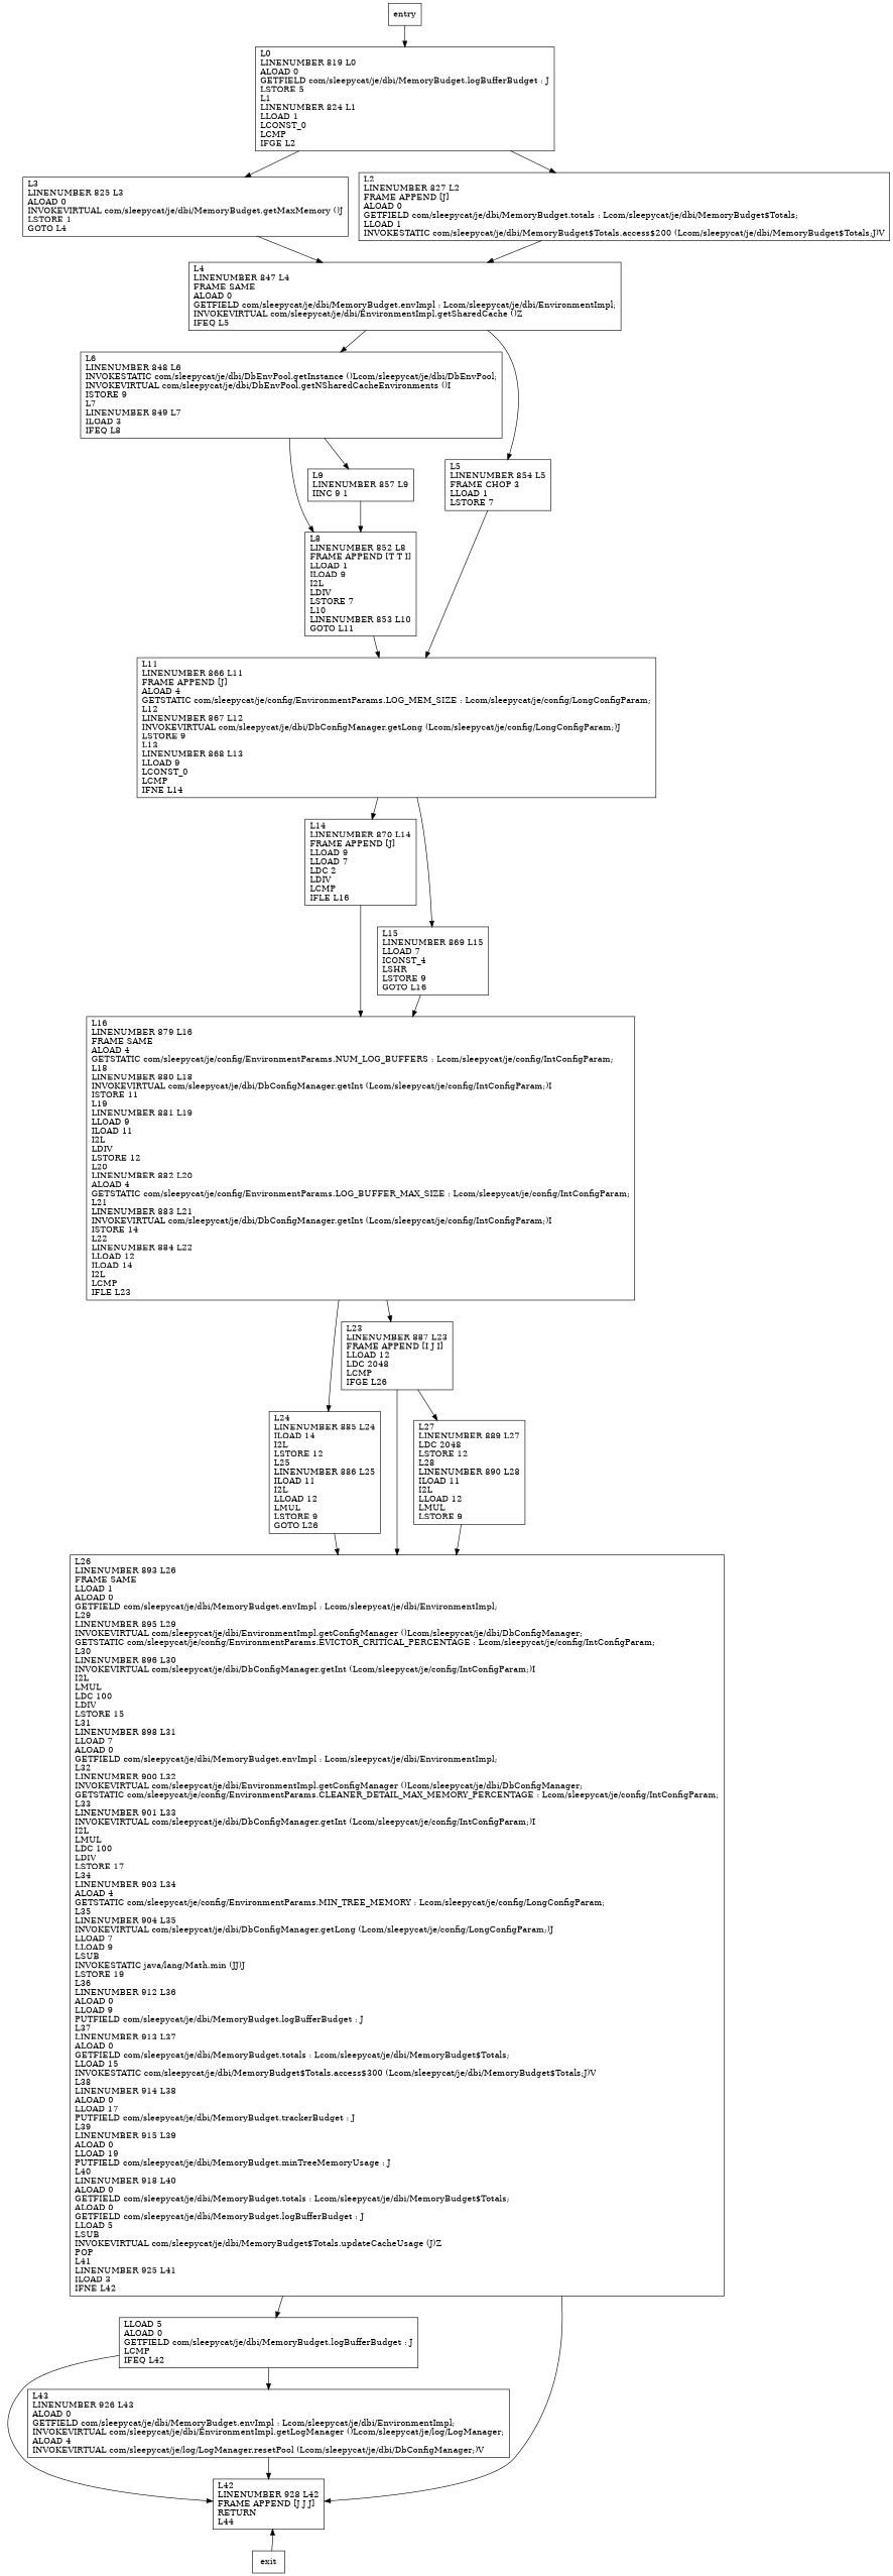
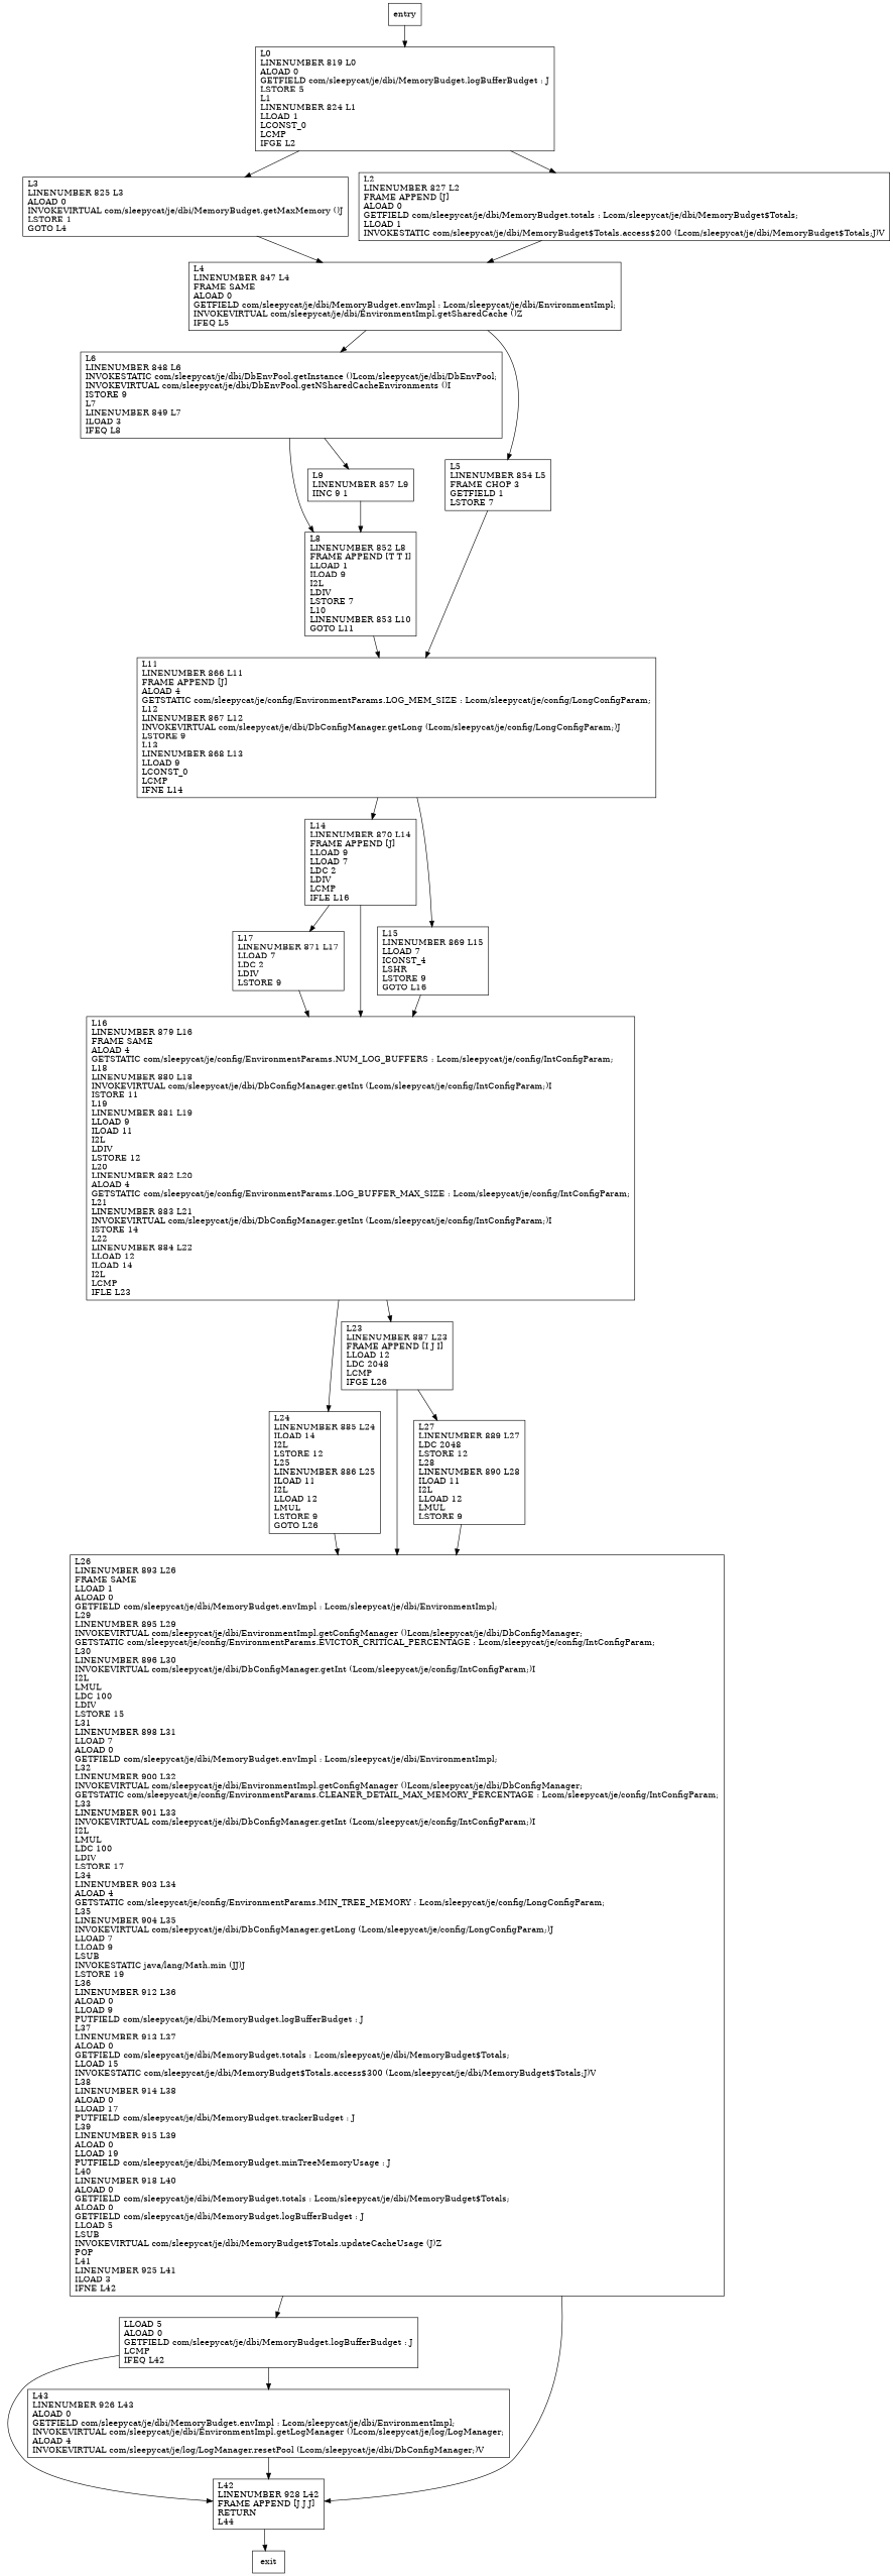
  digraph {
    node [shape=record]
    n1 [label="LLOAD 5\lALOAD 0\lGETFIELD com/sleepycat/je/dbi/MemoryBudget.logBufferBudget : J\lLCMP\lIFEQ L42\l"]
    n2 [label="L42\lLINENUMBER 928 L42\lFRAME APPEND [J J J]\lRETURN\lL44\l"]
    n3 [label="L43\lLINENUMBER 926 L43\lALOAD 0\lGETFIELD com/sleepycat/je/dbi/MemoryBudget.envImpl : Lcom/sleepycat/je/dbi/EnvironmentImpl;\lINVOKEVIRTUAL com/sleepycat/je/dbi/EnvironmentImpl.getLogManager ()Lcom/sleepycat/je/log/LogManager;\lALOAD 4\lINVOKEVIRTUAL com/sleepycat/je/log/LogManager.resetPool (Lcom/sleepycat/je/dbi/DbConfigManager;)V\l"]
    exit
    n5 [label="L26\lLINENUMBER 893 L26\lFRAME SAME\lLLOAD 1\lALOAD 0\lGETFIELD com/sleepycat/je/dbi/MemoryBudget.envImpl : Lcom/sleepycat/je/dbi/EnvironmentImpl;\lL29\lLINENUMBER 895 L29\lINVOKEVIRTUAL com/sleepycat/je/dbi/EnvironmentImpl.getConfigManager ()Lcom/sleepycat/je/dbi/DbConfigManager;\lGETSTATIC com/sleepycat/je/config/EnvironmentParams.EVICTOR_CRITICAL_PERCENTAGE : Lcom/sleepycat/je/config/IntConfigParam;\lL30\lLINENUMBER 896 L30\lINVOKEVIRTUAL com/sleepycat/je/dbi/DbConfigManager.getInt (Lcom/sleepycat/je/config/IntConfigParam;)I\lI2L\lLMUL\lLDC 100\lLDIV\lLSTORE 15\lL31\lLINENUMBER 898 L31\lLLOAD 7\lALOAD 0\lGETFIELD com/sleepycat/je/dbi/MemoryBudget.envImpl : Lcom/sleepycat/je/dbi/EnvironmentImpl;\lL32\lLINENUMBER 900 L32\lINVOKEVIRTUAL com/sleepycat/je/dbi/EnvironmentImpl.getConfigManager ()Lcom/sleepycat/je/dbi/DbConfigManager;\lGETSTATIC com/sleepycat/je/config/EnvironmentParams.CLEANER_DETAIL_MAX_MEMORY_PERCENTAGE : Lcom/sleepycat/je/config/IntConfigParam;\lL33\lLINENUMBER 901 L33\lINVOKEVIRTUAL com/sleepycat/je/dbi/DbConfigManager.getInt (Lcom/sleepycat/je/config/IntConfigParam;)I\lI2L\lLMUL\lLDC 100\lLDIV\lLSTORE 17\lL34\lLINENUMBER 903 L34\lALOAD 4\lGETSTATIC com/sleepycat/je/config/EnvironmentParams.MIN_TREE_MEMORY : Lcom/sleepycat/je/config/LongConfigParam;\lL35\lLINENUMBER 904 L35\lINVOKEVIRTUAL com/sleepycat/je/dbi/DbConfigManager.getLong (Lcom/sleepycat/je/config/LongConfigParam;)J\lLLOAD 7\lLLOAD 9\lLSUB\lINVOKESTATIC java/lang/Math.min (JJ)J\lLSTORE 19\lL36\lLINENUMBER 912 L36\lALOAD 0\lLLOAD 9\lPUTFIELD com/sleepycat/je/dbi/MemoryBudget.logBufferBudget : J\lL37\lLINENUMBER 913 L37\lALOAD 0\lGETFIELD com/sleepycat/je/dbi/MemoryBudget.totals : Lcom/sleepycat/je/dbi/MemoryBudget$Totals;\lLLOAD 15\lINVOKESTATIC com/sleepycat/je/dbi/MemoryBudget$Totals.access$300 (Lcom/sleepycat/je/dbi/MemoryBudget$Totals;J)V\lL38\lLINENUMBER 914 L38\lALOAD 0\lLLOAD 17\lPUTFIELD com/sleepycat/je/dbi/MemoryBudget.trackerBudget : J\lL39\lLINENUMBER 915 L39\lALOAD 0\lLLOAD 19\lPUTFIELD com/sleepycat/je/dbi/MemoryBudget.minTreeMemoryUsage : J\lL40\lLINENUMBER 918 L40\lALOAD 0\lGETFIELD com/sleepycat/je/dbi/MemoryBudget.totals : Lcom/sleepycat/je/dbi/MemoryBudget$Totals;\lALOAD 0\lGETFIELD com/sleepycat/je/dbi/MemoryBudget.logBufferBudget : J\lLLOAD 5\lLSUB\lINVOKEVIRTUAL com/sleepycat/je/dbi/MemoryBudget$Totals.updateCacheUsage (J)Z\lPOP\lL41\lLINENUMBER 925 L41\lILOAD 3\lIFNE L42\l"]
    n6 [label="L3\lLINENUMBER 825 L3\lALOAD 0\lINVOKEVIRTUAL com/sleepycat/je/dbi/MemoryBudget.getMaxMemory ()J\lLSTORE 1\lGOTO L4\l"]
    n7 [label="L4\lLINENUMBER 847 L4\lFRAME SAME\lALOAD 0\lGETFIELD com/sleepycat/je/dbi/MemoryBudget.envImpl : Lcom/sleepycat/je/dbi/EnvironmentImpl;\lINVOKEVIRTUAL com/sleepycat/je/dbi/EnvironmentImpl.getSharedCache ()Z\lIFEQ L5\l"]
    n8 [label="L6\lLINENUMBER 848 L6\lINVOKESTATIC com/sleepycat/je/dbi/DbEnvPool.getInstance ()Lcom/sleepycat/je/dbi/DbEnvPool;\lINVOKEVIRTUAL com/sleepycat/je/dbi/DbEnvPool.getNSharedCacheEnvironments ()I\lISTORE 9\lL7\lLINENUMBER 849 L7\lILOAD 3\lIFEQ L8\l"]
-   n9 [label="L5\lLINENUMBER 854 L5\lFRAME CHOP 3\lLLOAD 1\lLSTORE 7\l"]
+   n9 [label="L5\lLINENUMBER 854 L5\lFRAME CHOP 3\lGETFIELD 1\lLSTORE 7\l"]
    n10 [label="L14\lLINENUMBER 870 L14\lFRAME APPEND [J]\lLLOAD 9\lLLOAD 7\lLDC 2\lLDIV\lLCMP\lIFLE L16\l"]
+   n11 [label="L17\lLINENUMBER 871 L17\lLLOAD 7\lLDC 2\lLDIV\lLSTORE 9\l"]
    n12 [label="L16\lLINENUMBER 879 L16\lFRAME SAME\lALOAD 4\lGETSTATIC com/sleepycat/je/config/EnvironmentParams.NUM_LOG_BUFFERS : Lcom/sleepycat/je/config/IntConfigParam;\lL18\lLINENUMBER 880 L18\lINVOKEVIRTUAL com/sleepycat/je/dbi/DbConfigManager.getInt (Lcom/sleepycat/je/config/IntConfigParam;)I\lISTORE 11\lL19\lLINENUMBER 881 L19\lLLOAD 9\lILOAD 11\lI2L\lLDIV\lLSTORE 12\lL20\lLINENUMBER 882 L20\lALOAD 4\lGETSTATIC com/sleepycat/je/config/EnvironmentParams.LOG_BUFFER_MAX_SIZE : Lcom/sleepycat/je/config/IntConfigParam;\lL21\lLINENUMBER 883 L21\lINVOKEVIRTUAL com/sleepycat/je/dbi/DbConfigManager.getInt (Lcom/sleepycat/je/config/IntConfigParam;)I\lISTORE 14\lL22\lLINENUMBER 884 L22\lLLOAD 12\lILOAD 14\lI2L\lLCMP\lIFLE L23\l"]
    n13 [label="L24\lLINENUMBER 885 L24\lILOAD 14\lI2L\lLSTORE 12\lL25\lLINENUMBER 886 L25\lILOAD 11\lI2L\lLLOAD 12\lLMUL\lLSTORE 9\lGOTO L26\l"]
    n14 [label="L23\lLINENUMBER 887 L23\lFRAME APPEND [I J I]\lLLOAD 12\lLDC 2048\lLCMP\lIFGE L26\l"]
    n15 [label="L0\lLINENUMBER 819 L0\lALOAD 0\lGETFIELD com/sleepycat/je/dbi/MemoryBudget.logBufferBudget : J\lLSTORE 5\lL1\lLINENUMBER 824 L1\lLLOAD 1\lLCONST_0\lLCMP\lIFGE L2\l"]
    n16 [label="L2\lLINENUMBER 827 L2\lFRAME APPEND [J]\lALOAD 0\lGETFIELD com/sleepycat/je/dbi/MemoryBudget.totals : Lcom/sleepycat/je/dbi/MemoryBudget$Totals;\lLLOAD 1\lINVOKESTATIC com/sleepycat/je/dbi/MemoryBudget$Totals.access$200 (Lcom/sleepycat/je/dbi/MemoryBudget$Totals;J)V\l"]
    n17 [label="L15\lLINENUMBER 869 L15\lLLOAD 7\lICONST_4\lLSHR\lLSTORE 9\lGOTO L16\l"]
    n18 [label="L11\lLINENUMBER 866 L11\lFRAME APPEND [J]\lALOAD 4\lGETSTATIC com/sleepycat/je/config/EnvironmentParams.LOG_MEM_SIZE : Lcom/sleepycat/je/config/LongConfigParam;\lL12\lLINENUMBER 867 L12\lINVOKEVIRTUAL com/sleepycat/je/dbi/DbConfigManager.getLong (Lcom/sleepycat/je/config/LongConfigParam;)J\lLSTORE 9\lL13\lLINENUMBER 868 L13\lLLOAD 9\lLCONST_0\lLCMP\lIFNE L14\l"]
    n19 [label="L8\lLINENUMBER 852 L8\lFRAME APPEND [T T I]\lLLOAD 1\lILOAD 9\lI2L\lLDIV\lLSTORE 7\lL10\lLINENUMBER 853 L10\lGOTO L11\l"]
    n20 [label="L9\lLINENUMBER 857 L9\lIINC 9 1\l"]
    n21 [label="L27\lLINENUMBER 889 L27\lLDC 2048\lLSTORE 12\lL28\lLINENUMBER 890 L28\lILOAD 11\lI2L\lLLOAD 12\lLMUL\lLSTORE 9\l"]
    entry
    n1 -> n2
    n1 -> n3
-   exit -> n2
+   n2 -> exit
    n3 -> n2
    n5 -> n1
    n5 -> n2
    n6 -> n7
    n7 -> n8
    n7 -> n9
    n8 -> n19
    n8 -> n20
    n9 -> n18
+   n10 -> n11
    n10 -> n12
+   n11 -> n12
    n12 -> n13
    n12 -> n14
    n13 -> n5
    n14 -> n5
    n14 -> n21
    n15 -> n6
    n15 -> n16
    n16 -> n7
    n17 -> n12
    n18 -> n10
    n18 -> n17
    n19 -> n18
    n20 -> n19
    n21 -> n5
    entry -> n15
  }
